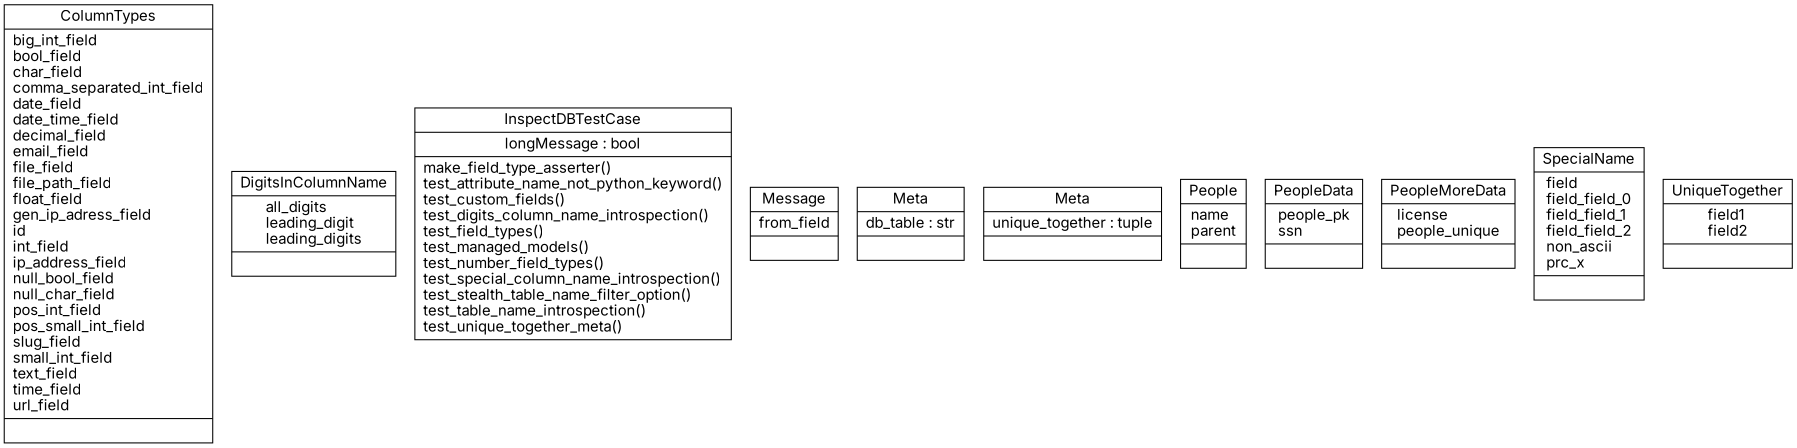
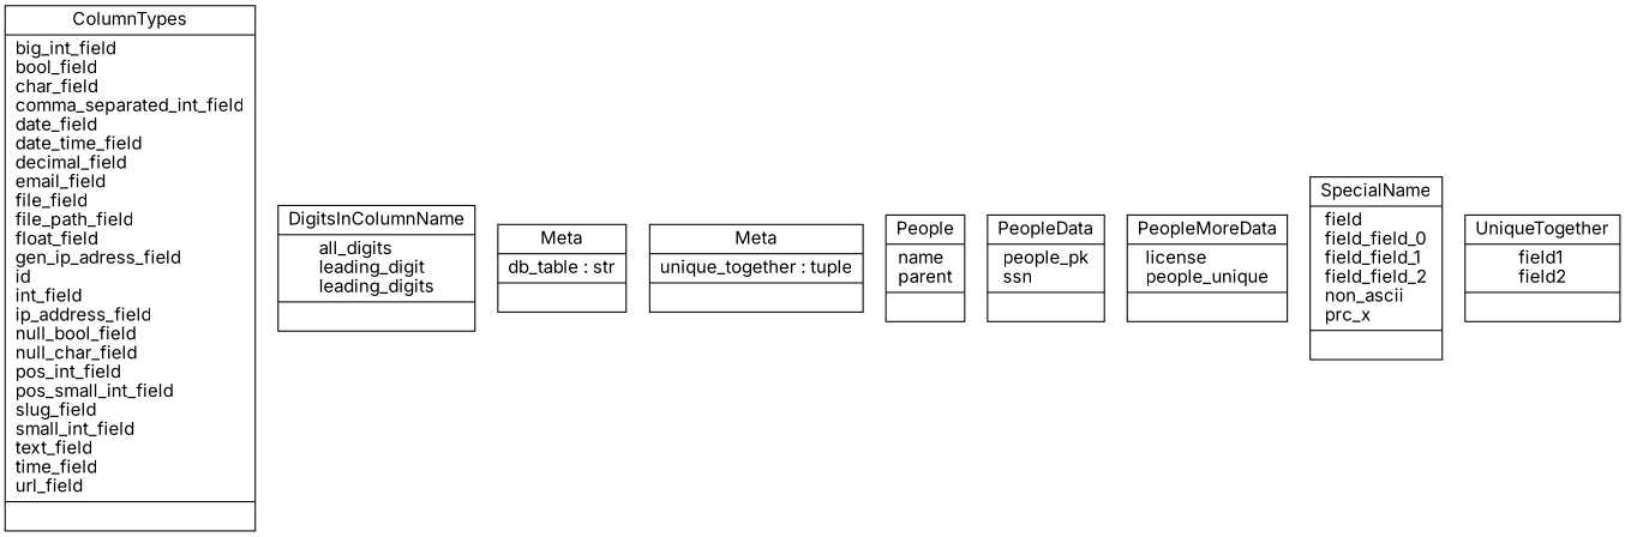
  digraph {
    rankdir=BT
    fontname=Inter
    node [color=black fontcolor=black shape=record style=solid fontname=Inter]
    n1 [label=<{ColumnTypes|big_int_field<br ALIGN="LEFT"/>bool_field<br ALIGN="LEFT"/>char_field<br ALIGN="LEFT"/>comma_separated_int_field<br ALIGN="LEFT"/>date_field<br ALIGN="LEFT"/>date_time_field<br ALIGN="LEFT"/>decimal_field<br ALIGN="LEFT"/>email_field<br ALIGN="LEFT"/>file_field<br ALIGN="LEFT"/>file_path_field<br ALIGN="LEFT"/>float_field<br ALIGN="LEFT"/>gen_ip_adress_field<br ALIGN="LEFT"/>id<br ALIGN="LEFT"/>int_field<br ALIGN="LEFT"/>ip_address_field<br ALIGN="LEFT"/>null_bool_field<br ALIGN="LEFT"/>null_char_field<br ALIGN="LEFT"/>pos_int_field<br ALIGN="LEFT"/>pos_small_int_field<br ALIGN="LEFT"/>slug_field<br ALIGN="LEFT"/>small_int_field<br ALIGN="LEFT"/>text_field<br ALIGN="LEFT"/>time_field<br ALIGN="LEFT"/>url_field<br ALIGN="LEFT"/>|}>]
    n2 [label=<{DigitsInColumnName|all_digits<br ALIGN="LEFT"/>leading_digit<br ALIGN="LEFT"/>leading_digits<br ALIGN="LEFT"/>|}>]
-   n3 [label=<{InspectDBTestCase|longMessage : bool<br ALIGN="LEFT"/>|make_field_type_asserter()<br ALIGN="LEFT"/>test_attribute_name_not_python_keyword()<br ALIGN="LEFT"/>test_custom_fields()<br ALIGN="LEFT"/>test_digits_column_name_introspection()<br ALIGN="LEFT"/>test_field_types()<br ALIGN="LEFT"/>test_managed_models()<br ALIGN="LEFT"/>test_number_field_types()<br ALIGN="LEFT"/>test_special_column_name_introspection()<br ALIGN="LEFT"/>test_stealth_table_name_filter_option()<br ALIGN="LEFT"/>test_table_name_introspection()<br ALIGN="LEFT"/>test_unique_together_meta()<br ALIGN="LEFT"/>}>]
-   n4 [label=<{Message|from_field<br ALIGN="LEFT"/>|}>]
    n5 [label=<{Meta|db_table : str<br ALIGN="LEFT"/>|}>]
    n6 [label=<{Meta|unique_together : tuple<br ALIGN="LEFT"/>|}>]
    n7 [label=<{People|name<br ALIGN="LEFT"/>parent<br ALIGN="LEFT"/>|}>]
    n8 [label=<{PeopleData|people_pk<br ALIGN="LEFT"/>ssn<br ALIGN="LEFT"/>|}>]
    n9 [label=<{PeopleMoreData|license<br ALIGN="LEFT"/>people_unique<br ALIGN="LEFT"/>|}>]
    n10 [label=<{SpecialName|field<br ALIGN="LEFT"/>field_field_0<br ALIGN="LEFT"/>field_field_1<br ALIGN="LEFT"/>field_field_2<br ALIGN="LEFT"/>non_ascii<br ALIGN="LEFT"/>prc_x<br ALIGN="LEFT"/>|}>]
    n11 [label=<{UniqueTogether|field1<br ALIGN="LEFT"/>field2<br ALIGN="LEFT"/>|}>]
  }
